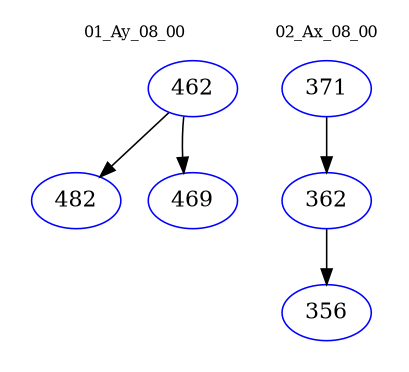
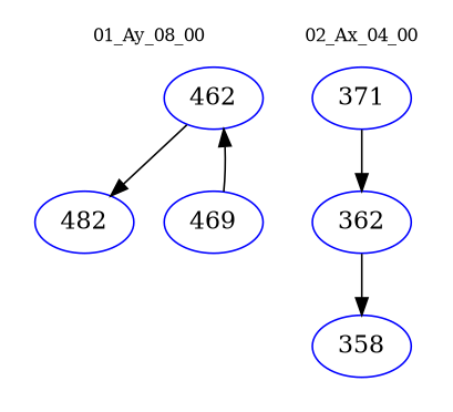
  digraph {
    node [color=blue]
    edge [color=black]
    n1 [label=462]
    n2 [label=482]
    n3 [label=469]
    n4 [label=362]
-   n5 [label=356]
+   n5 [label=358]
    n6 [label=371]
    subgraph cluster_1 {
      color=white
      fontsize=10
      label="01_Ay_08_00"
      n1
      n2
      n3
    }
    subgraph cluster_2 {
      color=white
      fontsize=10
-     label="02_Ax_08_00"
+     label="02_Ax_04_00"
      n4
      n5
      n6
    }
    n1 -> n2
-   n1 -> n3
+   n3 -> n1
    n4 -> n5
    n6 -> n4
  }
